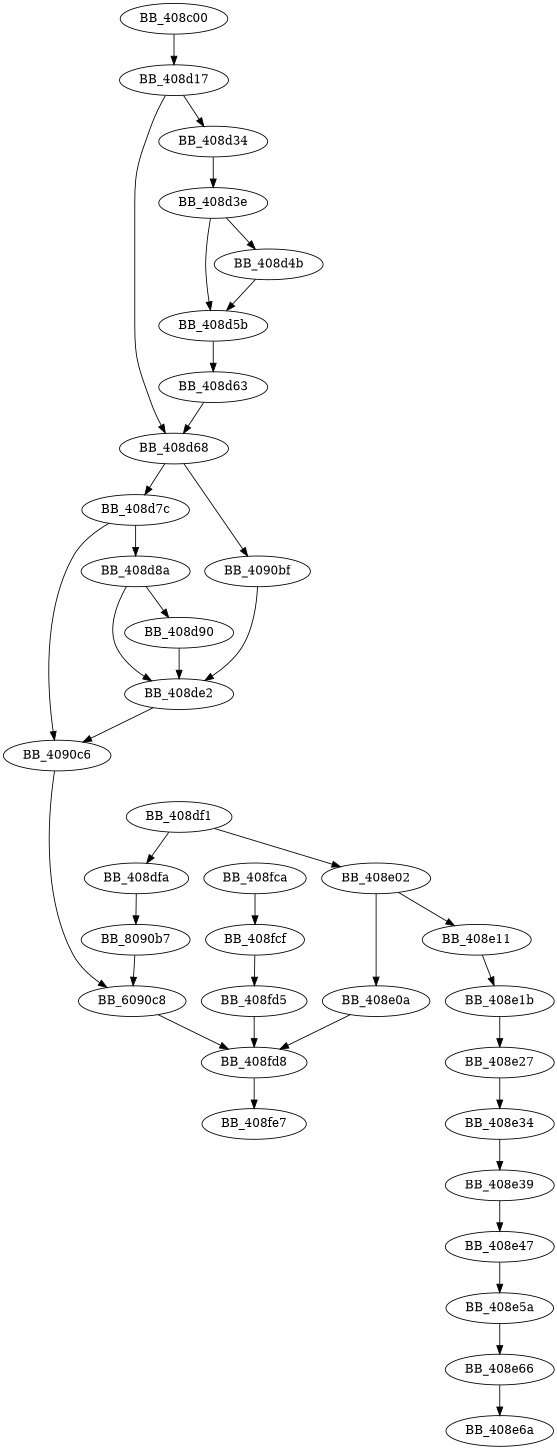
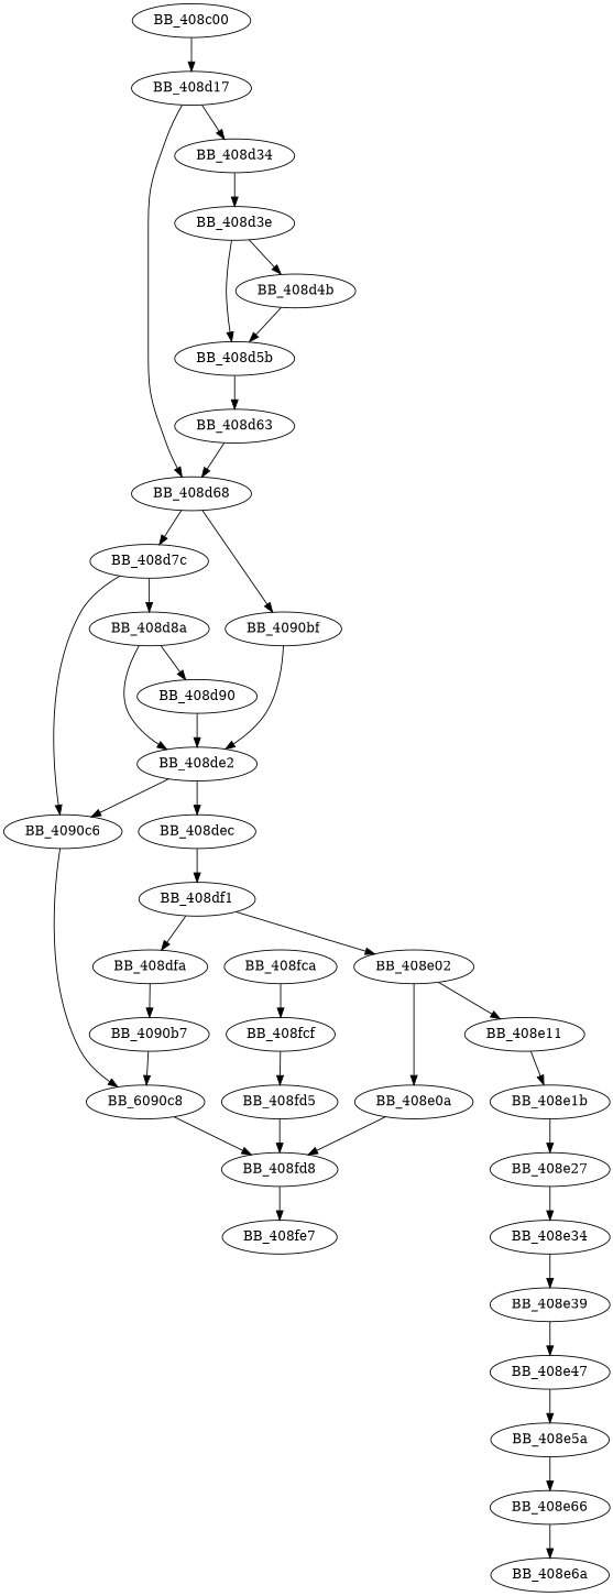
  digraph {
    BB_408c00
    BB_408d17
    BB_408d34
    BB_408d68
    BB_408d3e
    BB_408d7c
    BB_4090bf
    BB_408d4b
    BB_408d5b
    BB_408d8a
    BB_4090c6
    BB_408de2
    BB_408d63
    BB_408d90
    n15 [label=BB_6090c8]
+   BB_408dec
    BB_408fd8
    BB_408df1
    BB_408dfa
    BB_408e02
-   BB_4090b7 [label=BB_8090b7]
+   BB_4090b7
    BB_408e0a
    BB_408e11
    BB_408e1b
    BB_408fe7
    BB_408e27
    BB_408e34
    BB_408e47
    BB_408e5a
    BB_408e39
    BB_408e66
    BB_408e6a
    BB_408fca
    BB_408fcf
    BB_408fd5
    BB_408c00 -> BB_408d17
    BB_408d17 -> BB_408d34
    BB_408d17 -> BB_408d68
    BB_408d34 -> BB_408d3e
    BB_408d68 -> BB_408d7c
    BB_408d68 -> BB_4090bf
    BB_408d3e -> BB_408d4b
    BB_408d3e -> BB_408d5b
    BB_408d7c -> BB_408d8a
    BB_408d7c -> BB_4090c6
    BB_4090bf -> BB_408de2
    BB_408d4b -> BB_408d5b
    BB_408d5b -> BB_408d63
    BB_408d8a -> BB_408de2
    BB_408d8a -> BB_408d90
    BB_4090c6 -> n15
    BB_408de2 -> BB_4090c6
+   BB_408de2 -> BB_408dec
    BB_408d63 -> BB_408d68
    BB_408d90 -> BB_408de2
    n15 -> BB_408fd8
+   BB_408dec -> BB_408df1
    BB_408fd8 -> BB_408fe7
    BB_408df1 -> BB_408dfa
    BB_408df1 -> BB_408e02
    BB_408dfa -> BB_4090b7
    BB_408e02 -> BB_408e0a
    BB_408e02 -> BB_408e11
    BB_4090b7 -> n15
    BB_408e0a -> BB_408fd8
    BB_408e11 -> BB_408e1b
    BB_408e1b -> BB_408e27
    BB_408e27 -> BB_408e34
    BB_408e34 -> BB_408e39
    BB_408e47 -> BB_408e5a
    BB_408e5a -> BB_408e66
    BB_408e39 -> BB_408e47
    BB_408e66 -> BB_408e6a
    BB_408fca -> BB_408fcf
    BB_408fcf -> BB_408fd5
    BB_408fd5 -> BB_408fd8
  }
